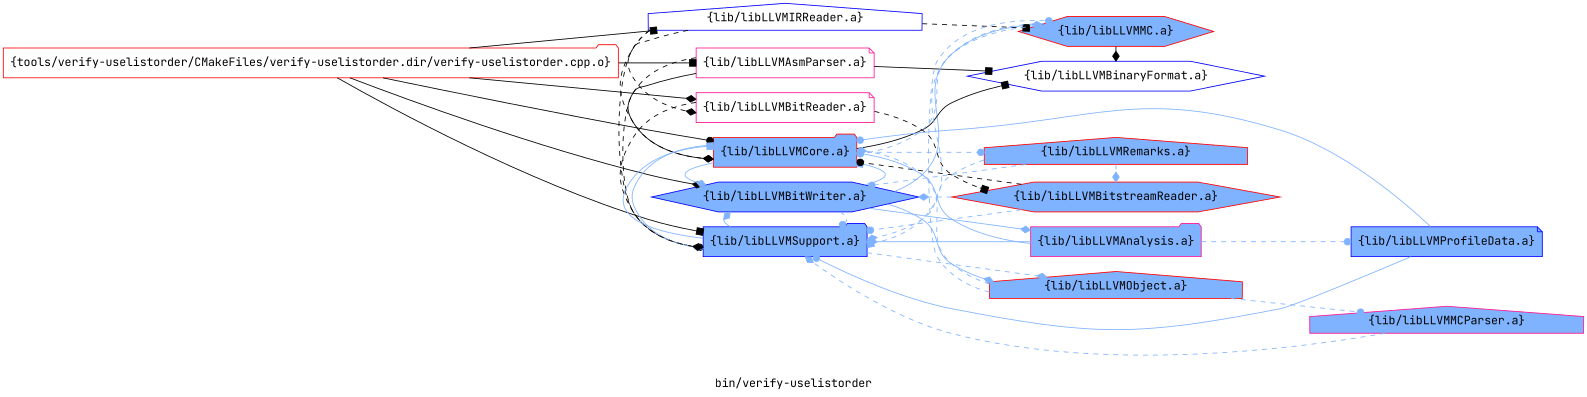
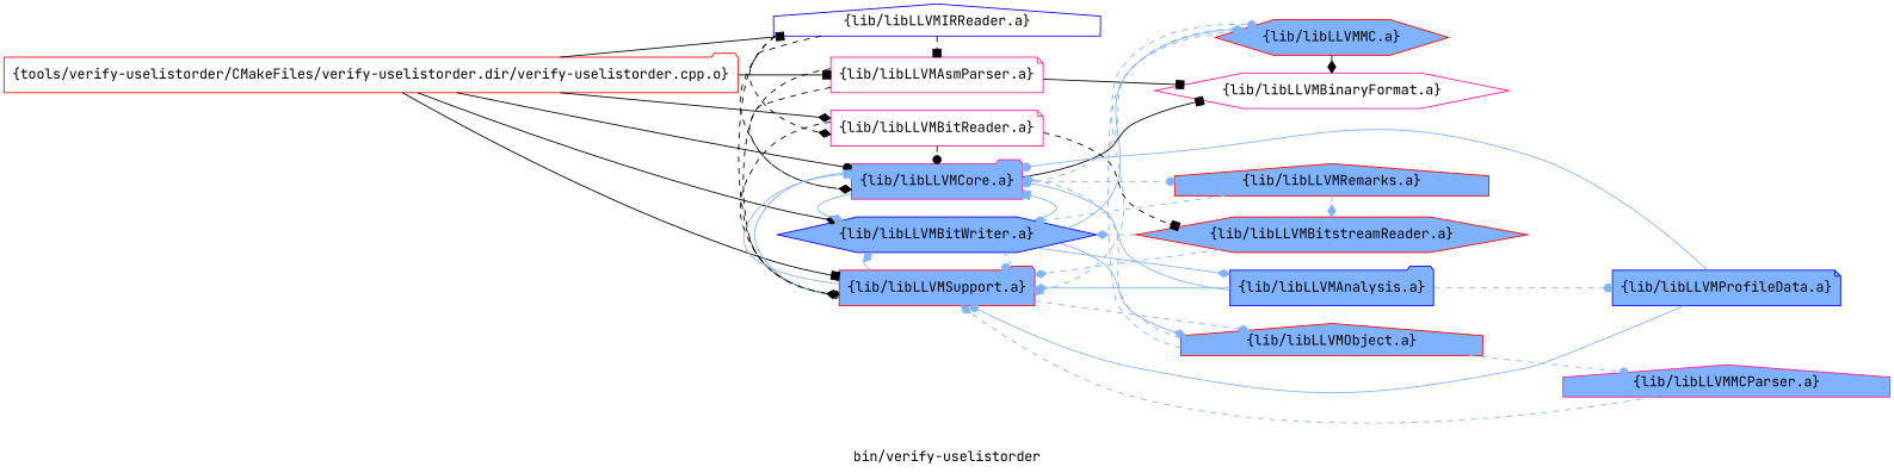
  digraph {
    fontname="JetBrains Mono"
    label="bin/verify-uselistorder"
    rankdir=LR
    node [color=red fontname="JetBrains Mono" group=1 shape=folder fillcolor="0.600000 0.5 1" style=filled]
    edge [arrowhead=diamond fontname="JetBrains Mono" style=dashed color="0.600000 0.5 1"]
    n1 [group=0 label="{tools/verify-uselistorder/CMakeFiles/verify-uselistorder.dir/verify-uselistorder.cpp.o}" fillcolor="" style=""]
    n2 [color=deeppink group=0 label="{lib/libLLVMAsmParser.a}" shape=note fillcolor="" style=""]
    n3 [color=deeppink group=0 label="{lib/libLLVMBitReader.a}" shape=note fillcolor="" style=""]
    n4 [color=blue label="{lib/libLLVMBitWriter.a}" shape=hexagon]
-   n5 [label="{lib/libLLVMCore.a}"]
+   n5 [color=deeppink label="{lib/libLLVMCore.a}"]
    n6 [color=blue group=0 label="{lib/libLLVMIRReader.a}" shape=house fillcolor="" style=""]
-   n7 [color=blue label="{lib/libLLVMSupport.a}"]
-   n8 [color=blue group=0 label="{lib/libLLVMBinaryFormat.a}" shape=hexagon fillcolor="" style=""]
+   n7 [label="{lib/libLLVMSupport.a}"]
+   n8 [color=deeppink group=0 label="{lib/libLLVMBinaryFormat.a}" shape=hexagon fillcolor="" style=""]
    n9 [label="{lib/libLLVMBitstreamReader.a}" shape=hexagon]
-   n10 [color=deeppink label="{lib/libLLVMAnalysis.a}"]
+   n10 [color=blue label="{lib/libLLVMAnalysis.a}"]
    n11 [label="{lib/libLLVMObject.a}" shape=house]
    n12 [label="{lib/libLLVMMC.a}" shape=hexagon]
    n13 [label="{lib/libLLVMRemarks.a}" shape=house]
    n14 [color=blue label="{lib/libLLVMProfileData.a}" shape=note]
    n15 [color=deeppink label="{lib/libLLVMMCParser.a}" shape=house]
    subgraph sub_1 {
      rank=same
      n1
    }
    subgraph sub_2 {
      rank=same
      n2
      n3
      n4
      n5
      n6
      n7
    }
    subgraph sub_3 {
      rank=same
      n8
      n9
      n10
      n11
      n12
      n13
    }
    n1 -> n2 [arrowhead=box style=solid color=""]
    n1 -> n3 [style=solid color=""]
    n1 -> n4 [style=solid color=""]
    n1 -> n5 [arrowhead=dot style=solid color=""]
    n1 -> n6 [arrowhead=box style=solid color=""]
    n1 -> n7 [arrowhead=box style=solid color=""]
-   n2 -> n5 [style=solid color=""]
+   n2 -> n5 [color=""]
    n2 -> n7 [color=""]
    n2 -> n8 [arrowhead=box style=solid color=""]
-   n9 -> n5 [arrowhead=dot color=""]
+   n3 -> n5 [arrowhead=dot color=""]
    n3 -> n7 [arrowhead=dot color=""]
    n3 -> n9 [arrowhead=box color=""]
    n4 -> n5 [arrowhead=box style=solid]
    n4 -> n7 [arrowhead=dot]
    n4 -> n10 [style=solid]
    n4 -> n11 [style=solid]
    n4 -> n12 [style=solid]
    n5 -> n4 [style=solid]
    n5 -> n7 [style=solid]
    n5 -> n8 [arrowhead=box style=solid color=""]
    n5 -> n13 [arrowhead=dot]
-   n6 -> n12 [arrowhead=box color=""]
+   n6 -> n2 [arrowhead=box color=""]
    n6 -> n3 [color=""]
    n6 -> n5 [color=""]
    n6 -> n7 [color=""]
    n7 -> n4 [style=solid]
    n7 -> n5 [arrowhead=box style=solid]
    n7 -> n11
    n9 -> n4
-   n9 -> n7 [arrowhead=dot]
+   n9 -> n7
    n10 -> n5 [arrowhead=dot style=solid]
    n10 -> n7 [style=solid]
    n10 -> n14 [arrowhead=dot]
    n11 -> n5
    n11 -> n12 [arrowhead=dot]
    n11 -> n15 [arrowhead=dot]
    n12 -> n5 [arrowhead=dot]
    n12 -> n7 [arrowhead=box]
    n12 -> n8 [style=solid color=""]
    n13 -> n4 [arrowhead=dot]
-   n13 -> n7
    n13 -> n9
    n14 -> n5 [arrowhead=dot style=solid]
    n14 -> n7 [arrowhead=dot style=solid]
    n15 -> n7
  }
